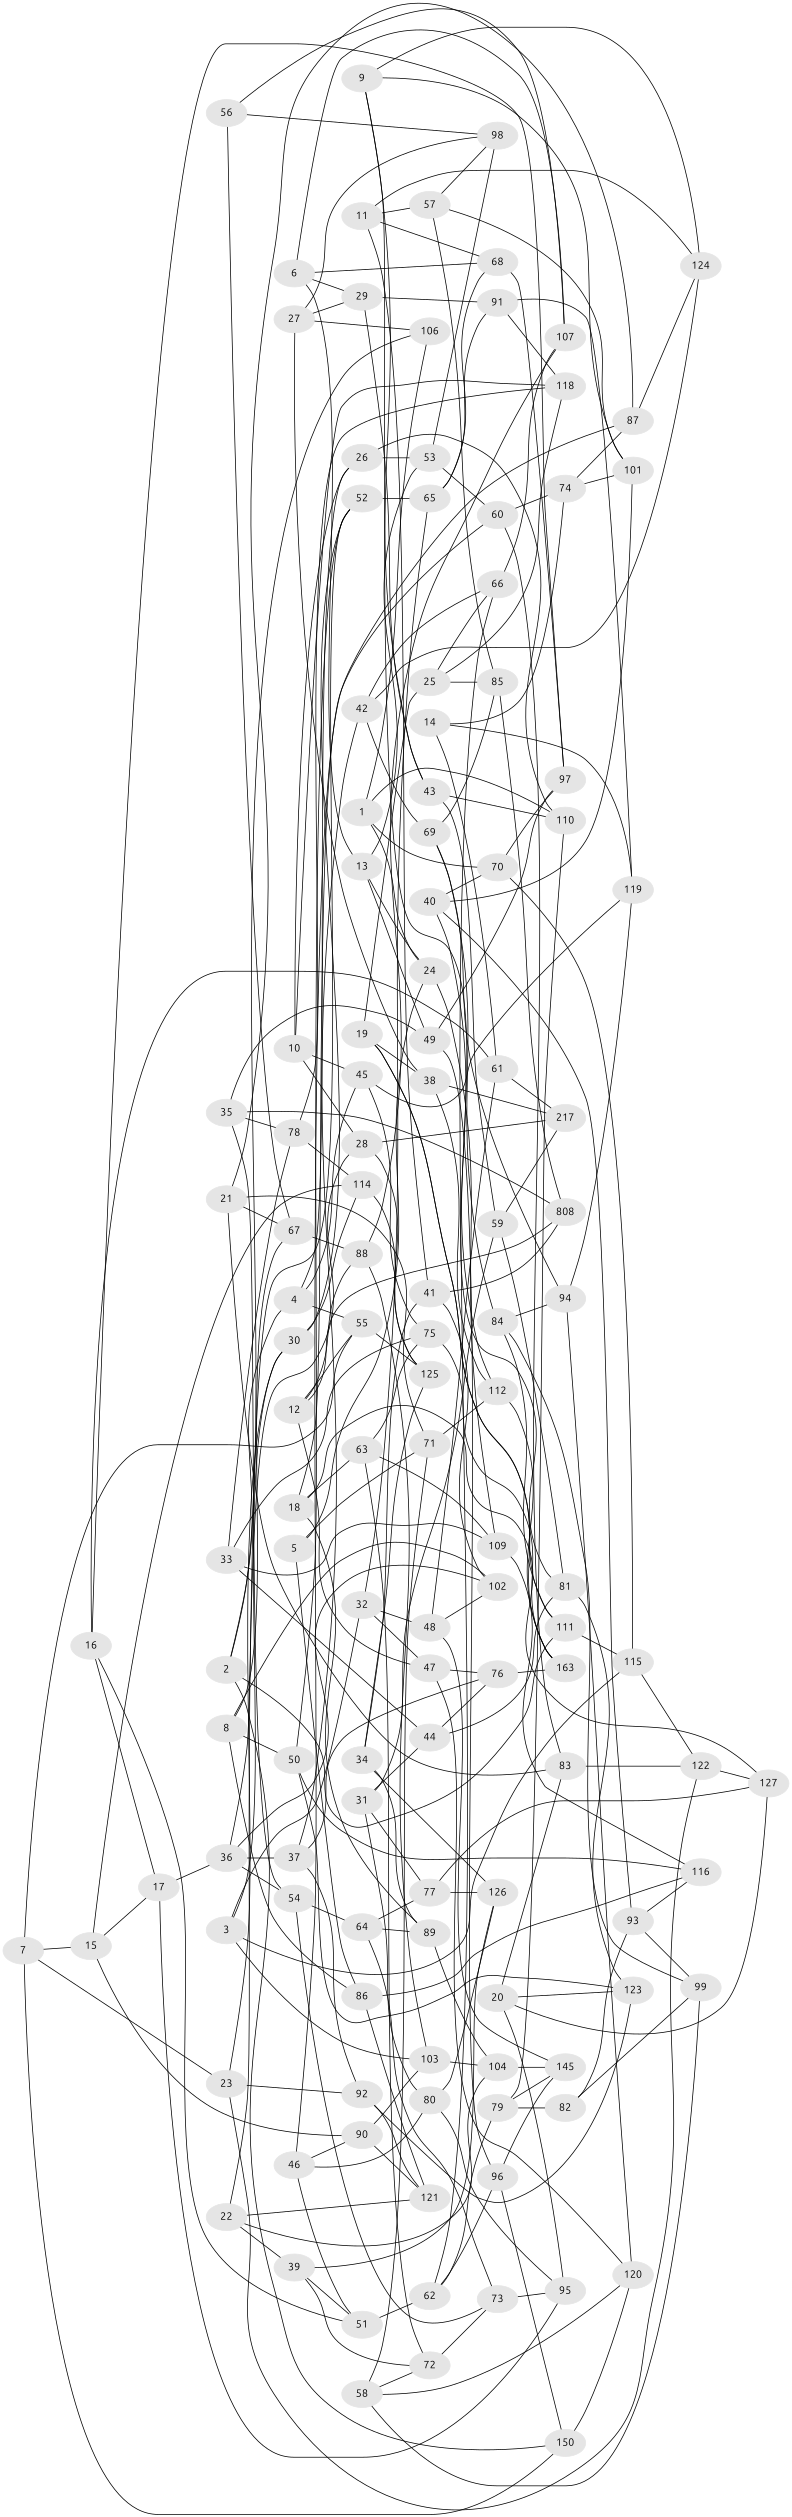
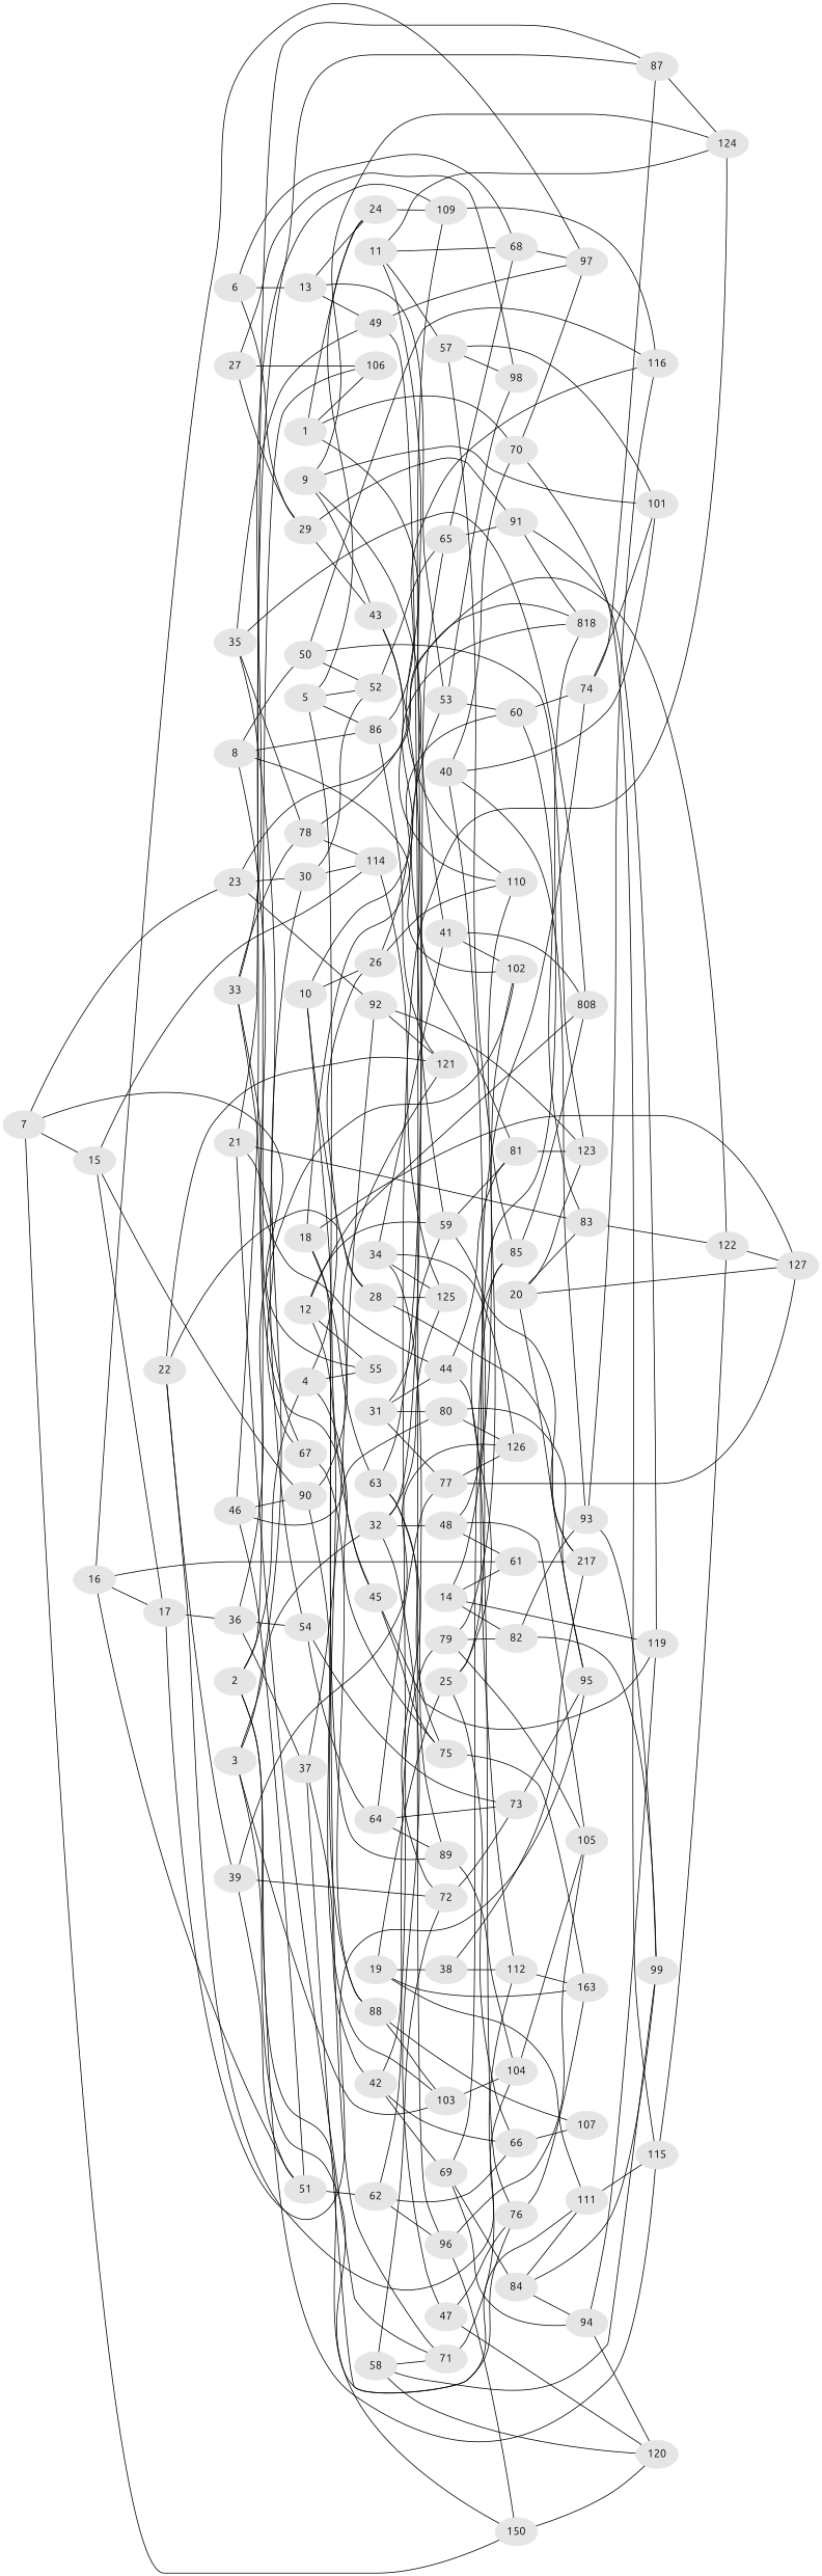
  graph {
    fontname=Ubuntu
    rankdir=LR
    node [color=gray90 fontname=Ubuntu style=filled]
    edge [fontname=Ubuntu]
    1
    24
    70
    106
    110
    109
    115
    97
    2
    4
    n11 [label=150]
    111
    26
    45
    55
    120
    3
    30
    32
    103
    52
    114
    47
    48
    65
    104
    122
    53
    119
    75
    125
    5
    71
    86
    112
    121
    116
    6
    13
    29
    68
    107
    49
    43
    91
    7
    15
    23
    17
    90
    92
    8
    50
    67
    102
    123
    88
    9
    81
    101
    124
    59
    10
    28
-   118
+   118 [label=818]
    n66 [label=217]
    11
    41
    57
    n70 [label=808]
    85
    98
    12
    76
    96
    60
    14
    61
    74
    82
    87
    93
    99
    36
    95
    16
    51
    62
    54
    37
    18
    63
    89
    127
    83
    72
    19
    25
    38
    n100 [label=163]
    66
    20
    21
    22
    39
    126
-   105 [label=145]
+   105
    27
    31
    44
    77
    80
    33
    78
    34
    35
    64
    73
    42
    69
    40
    84
    94
    46
    79
-   56
    58
    1 -- 24
    1 -- 70
    1 -- 106
    1 -- 110
    24 -- 109
    70 -- 115
    70 -- 97
    109 -- 116
    115 -- 122
    2 -- 106
    2 -- 4
    2 -- n11
    2 -- 111
    4 -- 26
    4 -- 45
    4 -- 55
    n11 -- 120
    111 -- 115
    26 -- 110
    26 -- 53
    45 -- 119
    45 -- 75
-   55 -- 125
+   32 -- 125
    3 -- 115
    3 -- 30
    3 -- 32
    3 -- 103
    30 -- 52
    30 -- 114
    32 -- 47
    32 -- 48
    32 -- 65
    103 -- 104
    52 -- 65
    114 -- 125
    47 -- 120
    47 -- 76
    48 -- 102
    48 -- 61
    48 -- 105
    65 -- 68
    65 -- 91
    104 -- 105
    122 -- 127
    53 -- 98
    53 -- 60
    75 -- n100
    5 -- 24
-   36 -- 52
+   5 -- 52
    5 -- 71
    5 -- 86
    71 -- 112
    86 -- 121
    86 -- 116
    112 -- n100
    6 -- 13
    6 -- 29
    6 -- 68
-   6 -- 107
    13 -- 24
    13 -- 53
    13 -- 49
    29 -- 43
    29 -- 91
    68 -- 97
    49 -- 97
    49 -- 96
    43 -- 110
    43 -- 59
    91 -- 119
    91 -- 118
    7 -- n11
    7 -- 55
    7 -- 15
    7 -- 23
    15 -- 114
    15 -- 17
    15 -- 90
    23 -- 30
    23 -- 122
    23 -- 92
    17 -- 36
    17 -- 95
    90 -- 103
    90 -- 121
    92 -- 121
    92 -- 123
    8 -- 86
    8 -- 50
    8 -- 67
    8 -- 102
    50 -- 52
    50 -- 116
    50 -- 123
    67 -- 88
    88 -- 103
    88 -- 107
    9 -- 43
    9 -- 81
    9 -- 101
    9 -- 124
    81 -- 123
    59 -- 81
    59 -- n66
    10 -- 26
    10 -- 45
    10 -- 28
    10 -- 118
    28 -- 125
    28 -- n66
    11 -- 68
    11 -- 124
    11 -- 41
    11 -- 57
    41 -- 102
    41 -- n70
    57 -- 101
    57 -- 85
    57 -- 98
    85 -- n70
    12 -- 55
-   12 -- 47
+   12 -- 59
    12 -- 88
    12 -- n70
    76 -- n100
    96 -- n11
    96 -- 105
    60 -- 74
    60 -- 83
    14 -- 119
    14 -- 61
    14 -- 74
+   14 -- 82
    61 -- n66
    74 -- 101
    74 -- 87
    82 -- 93
    82 -- 99
    87 -- 124
    93 -- 116
    93 -- 99
    36 -- 102
    36 -- 54
    36 -- 37
    16 -- 97
    16 -- 17
    16 -- 61
    16 -- 51
    51 -- 62
    62 -- 96
    62 -- 66
    62 -- 79
    54 -- 64
    54 -- 73
    37 -- 92
    37 -- 76
    37 -- 42
    18 -- 60
    18 -- 63
    18 -- 89
    18 -- 127
    63 -- 109
    63 -- 75
    63 -- 72
    89 -- 104
    83 -- 122
    72 -- 73
    19 -- 111
    19 -- 25
    19 -- 38
    19 -- n100
    25 -- 118
    25 -- 85
    25 -- 66
    38 -- 112
    38 -- n66
    66 -- 107
    20 -- 123
    20 -- 95
    20 -- 127
    20 -- 83
    21 -- 71
    21 -- 67
    21 -- 87
    21 -- 83
    22 -- 104
    22 -- 121
    22 -- 28
    22 -- 39
    39 -- 51
    39 -- 72
    39 -- 126
    27 -- 106
    27 -- 29
    27 -- 98
-   27 -- 38
    31 -- 59
    31 -- 44
    31 -- 77
    31 -- 80
    44 -- 81
    44 -- 76
    77 -- 127
    77 -- 126
    80 -- 95
    80 -- 126
    33 -- 109
    33 -- 75
    33 -- 44
    33 -- 78
    78 -- 114
    78 -- 118
    34 -- 125
    34 -- 41
    34 -- 89
    34 -- 126
    35 -- 49
    35 -- n70
    35 -- 54
    35 -- 78
    64 -- 89
    64 -- 77
    64 -- 73
    73 -- 95
    42 -- 124
    42 -- 66
    42 -- 69
    69 -- 85
    69 -- 84
    69 -- 94
    40 -- 70
    40 -- 112
    40 -- 101
    40 -- 93
    84 -- 111
    84 -- 99
    84 -- 94
    94 -- 120
    94 -- 119
    46 -- 90
    46 -- 87
    46 -- 51
    46 -- 80
    79 -- 110
    79 -- 82
    79 -- 105
-   56 -- 107
-   56 -- 67
-   56 -- 98
    58 -- 120
    58 -- 71
    58 -- 99
    58 -- 72
  }
